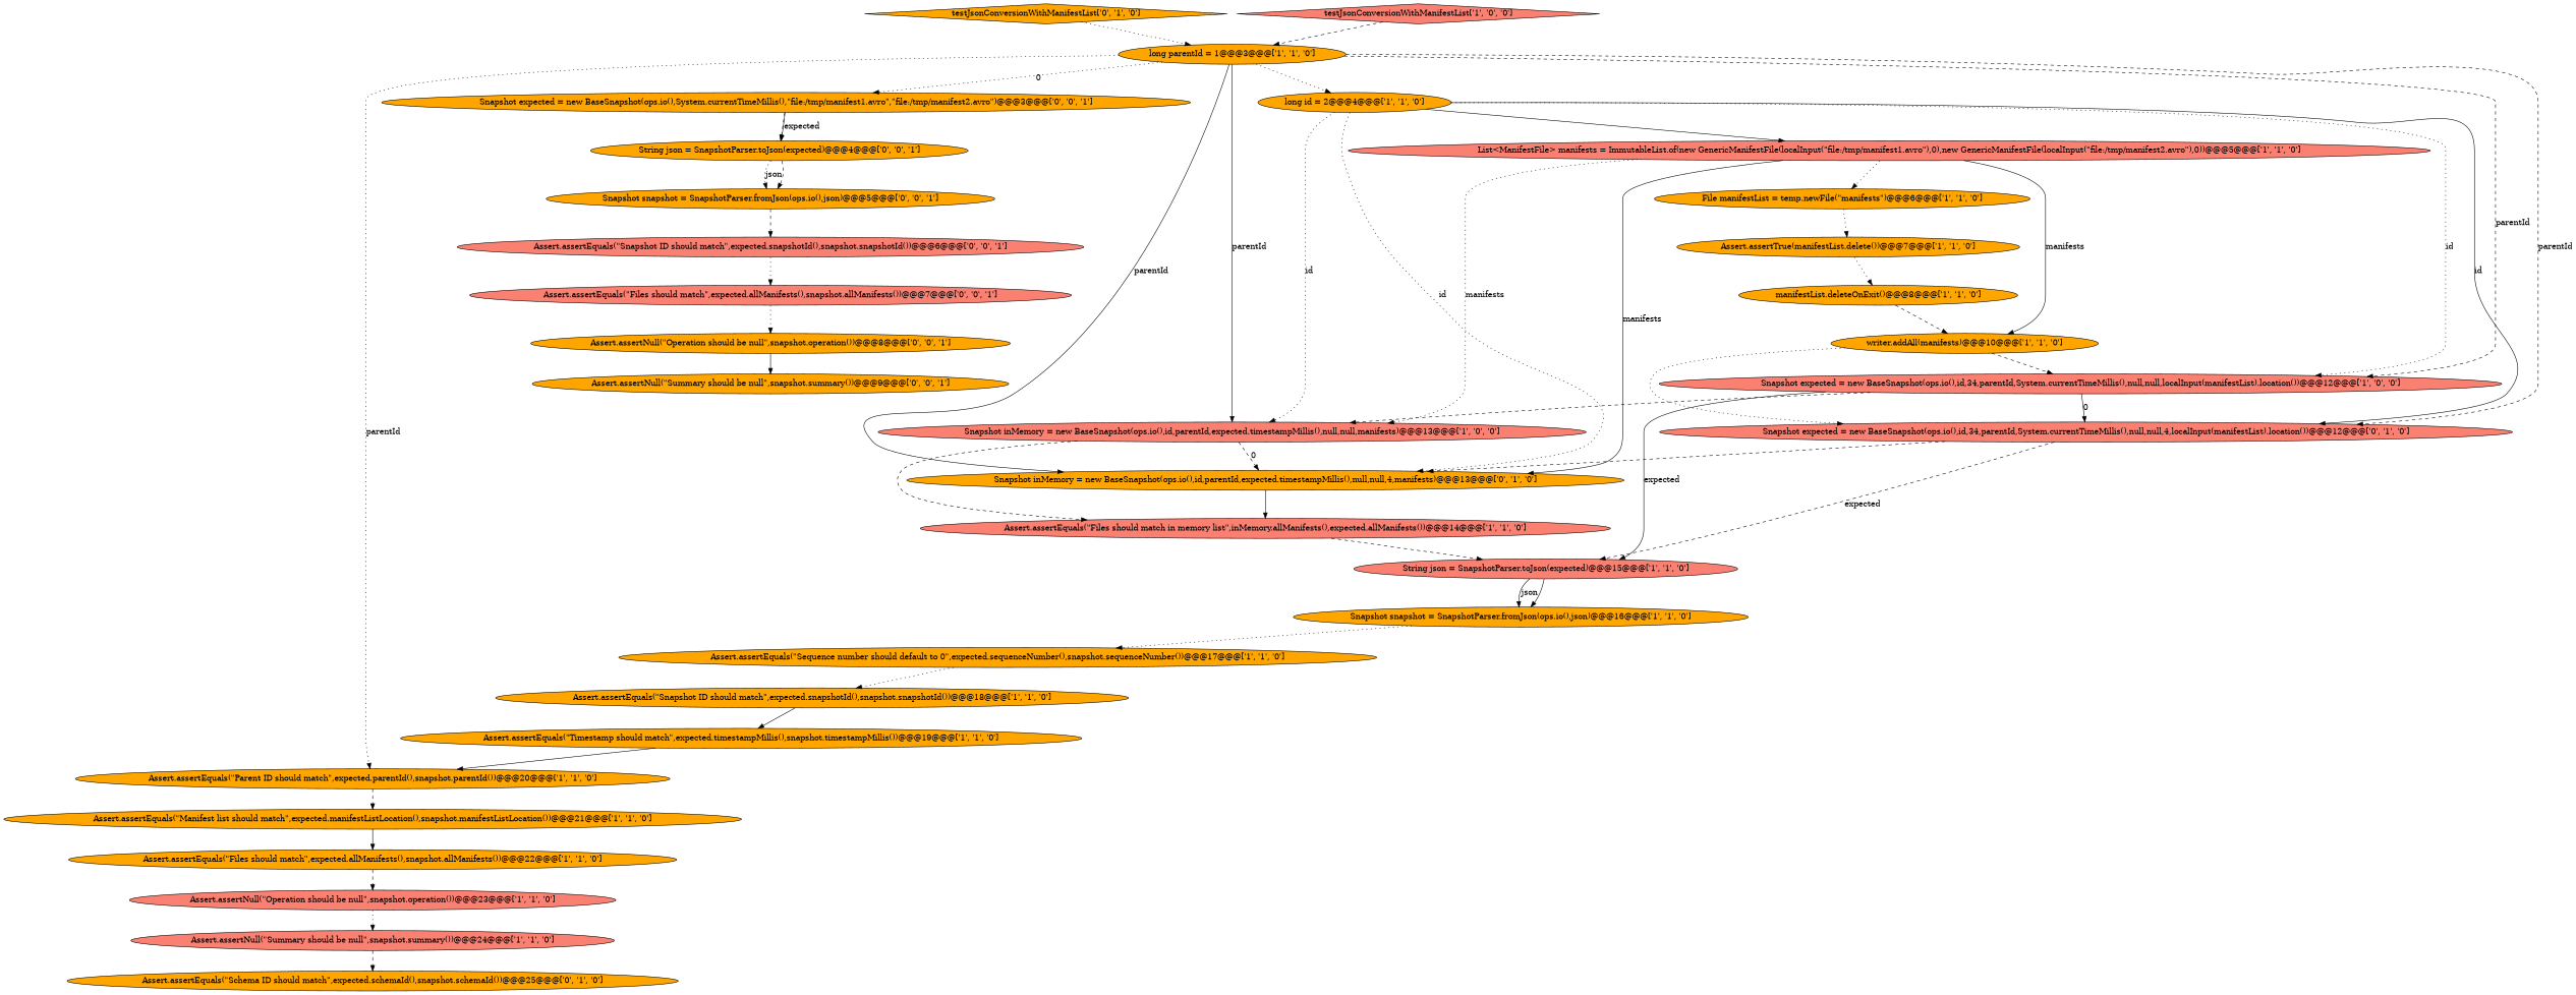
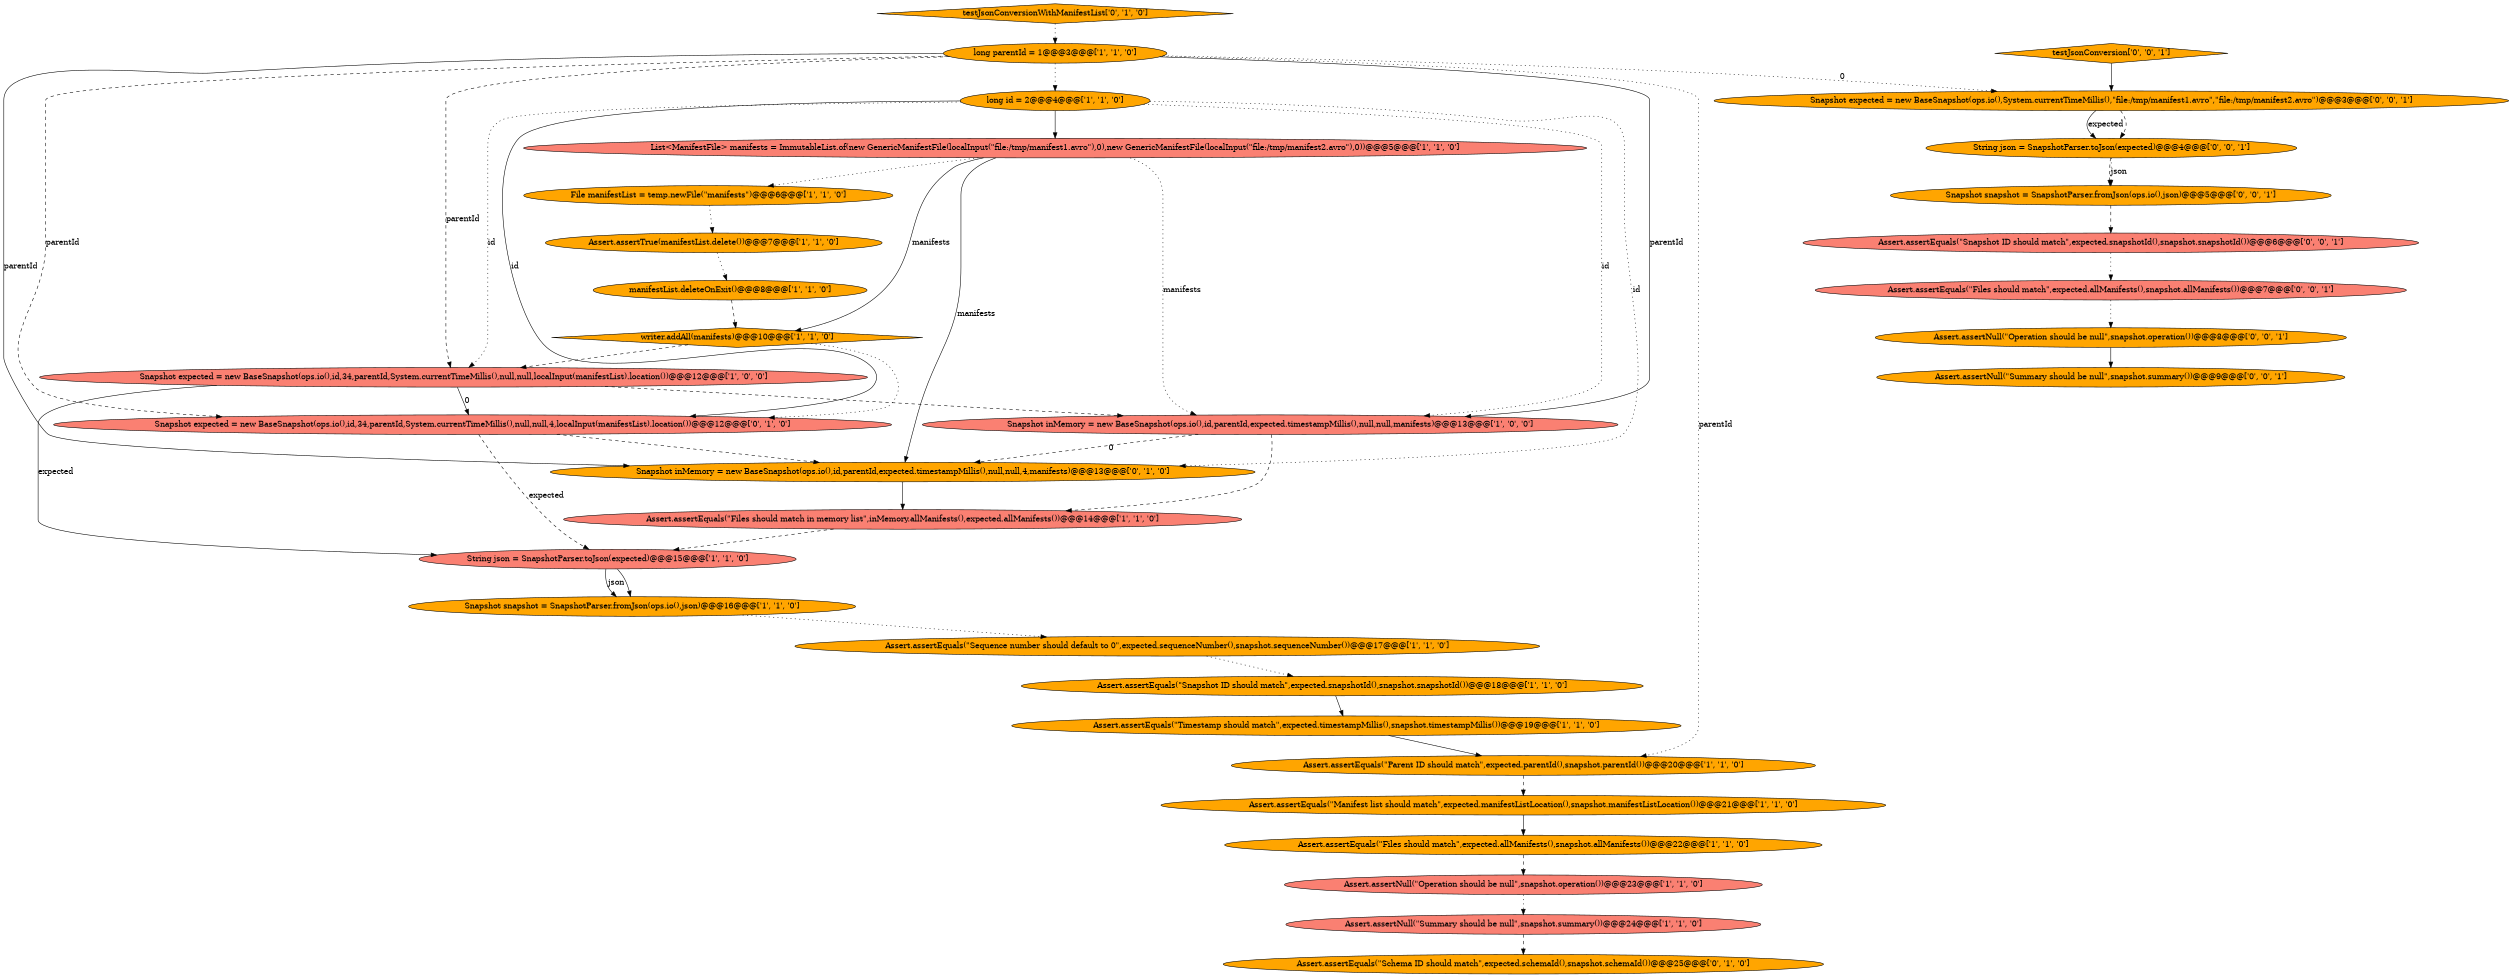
  digraph {
    node [fillcolor=orange shape=ellipse style=filled]
    edge [style=dotted]
    n1 [label="Assert.assertEquals(\"Sequence number should default to 0\",expected.sequenceNumber(),snapshot.sequenceNumber())@@@17@@@['1', '1', '0']"]
    n2 [label="Assert.assertEquals(\"Snapshot ID should match\",expected.snapshotId(),snapshot.snapshotId())@@@18@@@['1', '1', '0']"]
    n3 [label="Assert.assertEquals(\"Timestamp should match\",expected.timestampMillis(),snapshot.timestampMillis())@@@19@@@['1', '1', '0']"]
    n4 [fillcolor=salmon label="List<ManifestFile> manifests = ImmutableList.of(new GenericManifestFile(localInput(\"file:/tmp/manifest1.avro\"),0),new GenericManifestFile(localInput(\"file:/tmp/manifest2.avro\"),0))@@@5@@@['1', '1', '0']"]
    n5 [fillcolor=salmon label="Snapshot inMemory = new BaseSnapshot(ops.io(),id,parentId,expected.timestampMillis(),null,null,manifests)@@@13@@@['1', '0', '0']"]
    n6 [label="File manifestList = temp.newFile(\"manifests\")@@@6@@@['1', '1', '0']"]
    n7 [label="Snapshot inMemory = new BaseSnapshot(ops.io(),id,parentId,expected.timestampMillis(),null,null,4,manifests)@@@13@@@['0', '1', '0']"]
-   n8 [label="writer.addAll(manifests)@@@10@@@['1', '1', '0']"]
+   n8 [label="writer.addAll(manifests)@@@10@@@['1', '1', '0']" shape=diamond]
    n9 [fillcolor=salmon label="Assert.assertEquals(\"Files should match in memory list\",inMemory.allManifests(),expected.allManifests())@@@14@@@['1', '1', '0']"]
    n10 [label="Assert.assertTrue(manifestList.delete())@@@7@@@['1', '1', '0']"]
    n11 [fillcolor=salmon label="Snapshot expected = new BaseSnapshot(ops.io(),id,34,parentId,System.currentTimeMillis(),null,null,4,localInput(manifestList).location())@@@12@@@['0', '1', '0']"]
    n12 [fillcolor=salmon label="Snapshot expected = new BaseSnapshot(ops.io(),id,34,parentId,System.currentTimeMillis(),null,null,localInput(manifestList).location())@@@12@@@['1', '0', '0']"]
    n13 [fillcolor=salmon label="String json = SnapshotParser.toJson(expected)@@@15@@@['1', '1', '0']"]
    n14 [label="testJsonConversionWithManifestList['0', '1', '0']" shape=diamond]
    n15 [label="long parentId = 1@@@3@@@['1', '1', '0']"]
    n16 [label="Snapshot expected = new BaseSnapshot(ops.io(),System.currentTimeMillis(),\"file:/tmp/manifest1.avro\",\"file:/tmp/manifest2.avro\")@@@3@@@['0', '0', '1']"]
    n17 [label="Assert.assertEquals(\"Parent ID should match\",expected.parentId(),snapshot.parentId())@@@20@@@['1', '1', '0']"]
    n18 [label="long id = 2@@@4@@@['1', '1', '0']"]
    n19 [label="String json = SnapshotParser.toJson(expected)@@@4@@@['0', '0', '1']"]
    n20 [label="Snapshot snapshot = SnapshotParser.fromJson(ops.io(),json)@@@5@@@['0', '0', '1']"]
    n21 [label="Assert.assertNull(\"Operation should be null\",snapshot.operation())@@@8@@@['0', '0', '1']"]
    n22 [label="Assert.assertNull(\"Summary should be null\",snapshot.summary())@@@9@@@['0', '0', '1']"]
    n23 [label="Assert.assertEquals(\"Files should match\",expected.allManifests(),snapshot.allManifests())@@@22@@@['1', '1', '0']"]
    n24 [fillcolor=salmon label="Assert.assertNull(\"Operation should be null\",snapshot.operation())@@@23@@@['1', '1', '0']"]
    n25 [fillcolor=salmon label="Assert.assertNull(\"Summary should be null\",snapshot.summary())@@@24@@@['1', '1', '0']"]
    n26 [label="manifestList.deleteOnExit()@@@8@@@['1', '1', '0']"]
    n27 [label="Snapshot snapshot = SnapshotParser.fromJson(ops.io(),json)@@@16@@@['1', '1', '0']"]
    n28 [fillcolor=salmon label="Assert.assertEquals(\"Snapshot ID should match\",expected.snapshotId(),snapshot.snapshotId())@@@6@@@['0', '0', '1']"]
    n29 [fillcolor=salmon label="Assert.assertEquals(\"Files should match\",expected.allManifests(),snapshot.allManifests())@@@7@@@['0', '0', '1']"]
    n30 [label="Assert.assertEquals(\"Schema ID should match\",expected.schemaId(),snapshot.schemaId())@@@25@@@['0', '1', '0']"]
+   n31 [label="testJsonConversion['0', '0', '1']" shape=diamond]
    n32 [label="Assert.assertEquals(\"Manifest list should match\",expected.manifestListLocation(),snapshot.manifestListLocation())@@@21@@@['1', '1', '0']"]
-   n33 [fillcolor=salmon label="testJsonConversionWithManifestList['1', '0', '0']" shape=diamond]
    n1 -> n2
    n2 -> n3 [style=solid]
    n3 -> n17 [style=solid]
    n4 -> n5 [label=manifests]
    n4 -> n6
    n4 -> n7 [label=manifests style=solid]
    n4 -> n8 [label=manifests style=solid]
    n5 -> n7 [label=0 style=dashed]
    n5 -> n9 [style=dashed]
    n6 -> n10
    n7 -> n9 [style=solid]
    n8 -> n11
    n8 -> n12 [style=dashed]
    n9 -> n13 [style=dashed]
    n10 -> n26
    n11 -> n7 [style=dashed]
    n11 -> n13 [label=expected style=dashed]
    n12 -> n5 [style=dashed]
    n12 -> n11 [label=0 style=solid]
    n12 -> n13 [label=expected style=solid]
    n13 -> n27 [label=json style=solid]
    n13 -> n27 [style=solid]
    n14 -> n15
    n15 -> n5 [label=parentId style=solid]
    n15 -> n7 [label=parentId style=solid]
    n15 -> n11 [label=parentId style=dashed]
    n15 -> n12 [label=parentId style=dashed]
    n15 -> n16 [label=0]
    n15 -> n17 [label=parentId]
    n15 -> n18
    n16 -> n19 [style=dashed]
    n16 -> n19 [label=expected style=solid]
    n17 -> n32 [style=dashed]
    n18 -> n4 [style=solid]
    n18 -> n5 [label=id]
    n18 -> n7 [label=id]
    n18 -> n11 [label=id style=solid]
    n18 -> n12 [label=id]
    n19 -> n20 [label=json]
    n19 -> n20 [style=dashed]
    n20 -> n28 [style=dashed]
    n21 -> n22 [style=solid]
    n23 -> n24 [style=dashed]
    n24 -> n25
    n25 -> n30 [style=dashed]
    n26 -> n8 [style=dashed]
    n27 -> n1
    n28 -> n29
    n29 -> n21
+   n31 -> n16 [style=solid]
    n32 -> n23 [style=solid]
-   n33 -> n15 [style=dashed]
  }
